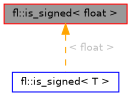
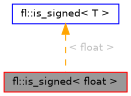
  digraph {
    node [fontname=Helvetica fontsize=10 shape=box style=filled]
    n1 [color=red fillcolor=grey60 fontcolor=black height=0.2 label="fl::is_signed\< float \>" width=0.4]
    n2 [color=blue fillcolor=white height=0.2 label="fl::is_signed\< T \>" width=0.4]
-   n1 -> n2 [color=orange dir=back fontcolor=grey fontname=Helvetica fontsize=10 label=" \< float \>" labelfontname=Helvetica labelfontsize=10 style=dashed]
+   n2 -> n1 [color=orange dir=back fontcolor=grey fontname=Helvetica fontsize=10 label=" \< float \>" labelfontname=Helvetica labelfontsize=10 style=dashed]
  }
